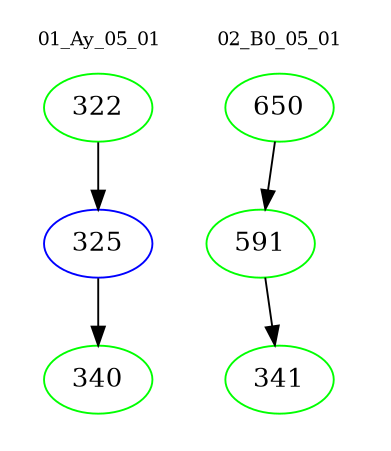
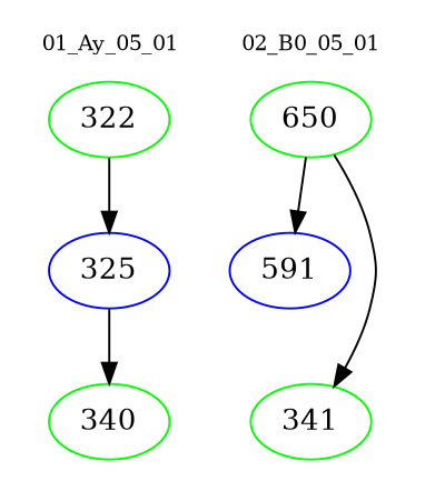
  digraph {
    node [color=green]
    edge [color=black]
    n1 [label=322]
    n2 [color=blue label=325]
    n3 [label=340]
    n4 [label=650]
-   n5 [label=591]
+   n5 [color=blue label=591]
    n6 [label=341]
    subgraph cluster_1 {
      color=white
      fontsize=10
      label="01_Ay_05_01"
      n1
      n2
      n3
    }
    subgraph cluster_2 {
      color=white
      fontsize=10
      label="02_B0_05_01"
      n4
      n5
      n6
    }
    n1 -> n2
    n2 -> n3
    n4 -> n5
-   n5 -> n6
+   n4 -> n6
  }
